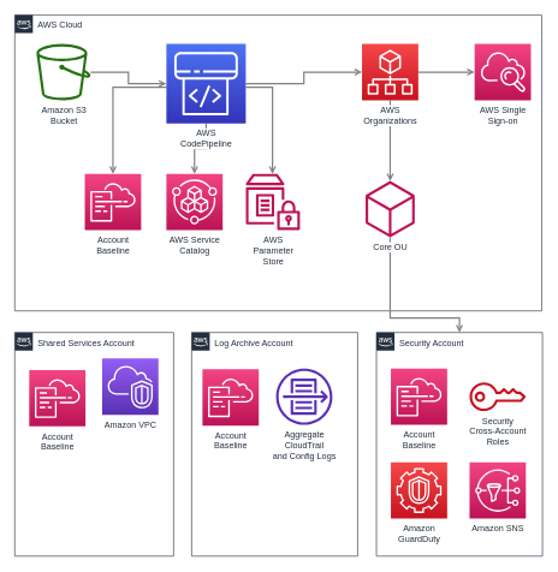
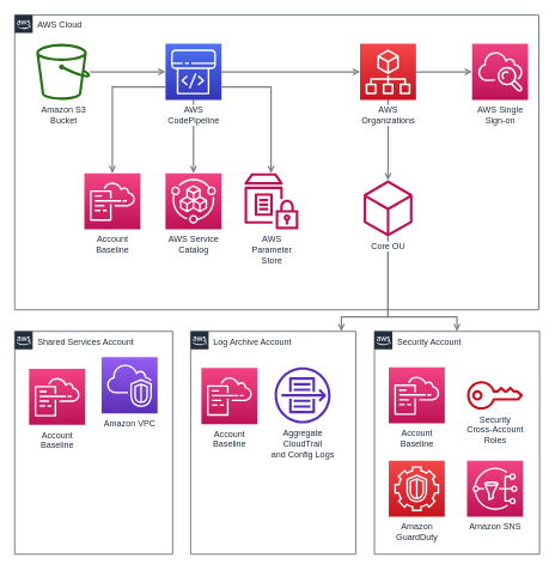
  <mxCell id="0" />
  <mxCell id="1" parent="0" />
  <mxCell id="2" value="Shared Services Account" style="points=[[0,0],[0.25,0],[0.5,0],[0.75,0],[1,0],[1,0.25],[1,0.5],[1,0.75],[1,1],[0.75,1],[0.5,1],[0.25,1],[0,1],[0,0.75],[0,0.5],[0,0.25]];outlineConnect=0;gradientColor=none;html=1;whiteSpace=wrap;fontSize=12;fontStyle=0;shape=mxgraph.aws4.group;grIcon=mxgraph.aws4.group_aws_cloud_alt;strokeColor=#232F3E;fillColor=none;verticalAlign=top;align=left;spacingLeft=30;fontColor=#232F3E;dashed=0;labelBackgroundColor=#ffffff;container=1;pointerEvents=0;collapsible=0;recursiveResize=0;" parent="1" vertex="1"><mxGeometry x="20" y="460.5" width="220" height="310" as="geometry" /></mxCell>
  <mxCell id="3" value="Log Archive Account" style="points=[[0,0],[0.25,0],[0.5,0],[0.75,0],[1,0],[1,0.25],[1,0.5],[1,0.75],[1,1],[0.75,1],[0.5,1],[0.25,1],[0,1],[0,0.75],[0,0.5],[0,0.25]];outlineConnect=0;gradientColor=none;html=1;whiteSpace=wrap;fontSize=12;fontStyle=0;shape=mxgraph.aws4.group;grIcon=mxgraph.aws4.group_aws_cloud_alt;strokeColor=#232F3E;fillColor=none;verticalAlign=top;align=left;spacingLeft=30;fontColor=#232F3E;dashed=0;labelBackgroundColor=#ffffff;container=1;pointerEvents=0;collapsible=0;recursiveResize=0;" parent="1" vertex="1"><mxGeometry x="265" y="460.5" width="230" height="310" as="geometry" /></mxCell>
  <mxCell id="4" value="Security Account" style="points=[[0,0],[0.25,0],[0.5,0],[0.75,0],[1,0],[1,0.25],[1,0.5],[1,0.75],[1,1],[0.75,1],[0.5,1],[0.25,1],[0,1],[0,0.75],[0,0.5],[0,0.25]];outlineConnect=0;gradientColor=none;html=1;whiteSpace=wrap;fontSize=12;fontStyle=0;shape=mxgraph.aws4.group;grIcon=mxgraph.aws4.group_aws_cloud_alt;strokeColor=#232F3E;fillColor=none;verticalAlign=top;align=left;spacingLeft=30;fontColor=#232F3E;dashed=0;labelBackgroundColor=#ffffff;container=1;pointerEvents=0;collapsible=0;recursiveResize=0;" parent="1" vertex="1"><mxGeometry x="521" y="460.5" width="230" height="310" as="geometry" /></mxCell>
  <mxCell id="5" value="AWS Cloud" style="points=[[0,0],[0.25,0],[0.5,0],[0.75,0],[1,0],[1,0.25],[1,0.5],[1,0.75],[1,1],[0.75,1],[0.5,1],[0.25,1],[0,1],[0,0.75],[0,0.5],[0,0.25]];outlineConnect=0;gradientColor=none;html=1;whiteSpace=wrap;fontSize=12;fontStyle=0;shape=mxgraph.aws4.group;grIcon=mxgraph.aws4.group_aws_cloud_alt;strokeColor=#232F3E;fillColor=none;verticalAlign=top;align=left;spacingLeft=30;fontColor=#232F3E;dashed=0;labelBackgroundColor=#ffffff;container=1;pointerEvents=0;collapsible=0;recursiveResize=0;" parent="1" vertex="1"><mxGeometry x="20" y="20.5" width="730" height="410" as="geometry" /></mxCell>
  <mxCell id="6" style="edgeStyle=orthogonalEdgeStyle;rounded=0;orthogonalLoop=1;jettySize=auto;html=1;startArrow=none;startFill=0;endArrow=open;endFill=0;strokeColor=#808080;strokeWidth=2;" parent="1" source="15" target="16" edge="1"><mxGeometry relative="1" as="geometry" /></mxCell>
  <mxCell id="7" style="edgeStyle=orthogonalEdgeStyle;rounded=0;orthogonalLoop=1;jettySize=auto;html=1;startArrow=none;startFill=0;endArrow=open;endFill=0;strokeColor=#808080;strokeWidth=2;" parent="1" source="16" target="17" edge="1"><mxGeometry relative="1" as="geometry" /></mxCell>
  <mxCell id="8" style="edgeStyle=orthogonalEdgeStyle;rounded=0;orthogonalLoop=1;jettySize=auto;html=1;startArrow=none;startFill=0;endArrow=open;endFill=0;strokeColor=#808080;strokeWidth=2;" parent="1" source="16" target="19" edge="1"><mxGeometry relative="1" as="geometry"><Array as="points"><mxPoint x="156" y="120.5" /></Array></mxGeometry></mxCell>
  <mxCell id="9" style="edgeStyle=orthogonalEdgeStyle;rounded=0;orthogonalLoop=1;jettySize=auto;html=1;startArrow=none;startFill=0;endArrow=open;endFill=0;strokeColor=#808080;strokeWidth=2;" parent="1" source="16" target="20" edge="1"><mxGeometry relative="1" as="geometry" /></mxCell>
  <mxCell id="10" style="edgeStyle=orthogonalEdgeStyle;rounded=0;orthogonalLoop=1;jettySize=auto;html=1;startArrow=none;startFill=0;endArrow=open;endFill=0;strokeColor=#808080;strokeWidth=2;" parent="1" source="16" target="21" edge="1"><mxGeometry relative="1" as="geometry"><Array as="points"><mxPoint x="377" y="120.5" /></Array></mxGeometry></mxCell>
  <mxCell id="11" style="edgeStyle=orthogonalEdgeStyle;rounded=0;orthogonalLoop=1;jettySize=auto;html=1;startArrow=none;startFill=0;endArrow=open;endFill=0;strokeColor=#808080;strokeWidth=2;" parent="1" source="17" target="18" edge="1"><mxGeometry relative="1" as="geometry" /></mxCell>
  <mxCell id="12" style="edgeStyle=orthogonalEdgeStyle;rounded=0;orthogonalLoop=1;jettySize=auto;html=1;startArrow=none;startFill=0;endArrow=open;endFill=0;strokeColor=#808080;strokeWidth=2;" parent="1" source="17" target="22" edge="1"><mxGeometry relative="1" as="geometry" /></mxCell>
+ <mxCell id="13" style="edgeStyle=orthogonalEdgeStyle;rounded=0;orthogonalLoop=1;jettySize=auto;html=1;startArrow=none;startFill=0;endArrow=open;endFill=0;strokeColor=#808080;strokeWidth=2;" parent="1" source="22" target="3" edge="1"><mxGeometry relative="1" as="geometry"><Array as="points"><mxPoint x="540" y="440.5" /><mxPoint x="475" y="440.5" /></Array></mxGeometry></mxCell>
  <mxCell id="14" style="edgeStyle=orthogonalEdgeStyle;rounded=0;orthogonalLoop=1;jettySize=auto;html=1;entryX=0.5;entryY=0;entryDx=0;entryDy=0;startArrow=none;startFill=0;endArrow=open;endFill=0;strokeColor=#808080;strokeWidth=2;" parent="1" source="22" target="4" edge="1"><mxGeometry relative="1" as="geometry"><Array as="points"><mxPoint x="540" y="440.5" /><mxPoint x="636" y="440.5" /></Array></mxGeometry></mxCell>
  <mxCell id="15" value="Amazon S3&lt;br&gt;Bucket&lt;br&gt;" style="outlineConnect=0;fontColor=#232F3E;gradientColor=none;fillColor=#277116;strokeColor=none;dashed=0;verticalLabelPosition=bottom;verticalAlign=top;align=center;html=1;fontSize=12;fontStyle=0;aspect=fixed;pointerEvents=1;shape=mxgraph.aws4.bucket;labelBackgroundColor=#ffffff;" parent="1" vertex="1"><mxGeometry x="50" y="60.5" width="75" height="78" as="geometry" /></mxCell>
- <mxCell id="16" value="AWS&lt;br&gt;CodePipeline&lt;br&gt;" style="outlineConnect=0;fontColor=#232F3E;gradientColor=#4D72F3;gradientDirection=north;fillColor=#3334B9;strokeColor=#ffffff;dashed=0;verticalLabelPosition=bottom;verticalAlign=top;align=center;html=1;fontSize=12;fontStyle=0;aspect=fixed;shape=mxgraph.aws4.resourceIcon;resIcon=mxgraph.aws4.codepipeline;labelBackgroundColor=#ffffff;" parent="1" vertex="1"><mxGeometry x="230" y="60.5" width="110" height="110" as="geometry" /></mxCell>
+ <mxCell id="16" value="AWS&lt;br&gt;CodePipeline&lt;br&gt;" style="outlineConnect=0;fontColor=#232F3E;gradientColor=#4D72F3;gradientDirection=north;fillColor=#3334B9;strokeColor=#ffffff;dashed=0;verticalLabelPosition=bottom;verticalAlign=top;align=center;html=1;fontSize=12;fontStyle=0;aspect=fixed;shape=mxgraph.aws4.resourceIcon;resIcon=mxgraph.aws4.codepipeline;labelBackgroundColor=#ffffff;" parent="1" vertex="1"><mxGeometry x="230" y="60.5" width="78" height="78" as="geometry" /></mxCell>
  <mxCell id="17" value="AWS&lt;br&gt;Organizations&lt;br&gt;" style="outlineConnect=0;fontColor=#232F3E;gradientColor=#F54749;gradientDirection=north;fillColor=#C7131F;strokeColor=#ffffff;dashed=0;verticalLabelPosition=bottom;verticalAlign=top;align=center;html=1;fontSize=12;fontStyle=0;aspect=fixed;shape=mxgraph.aws4.resourceIcon;resIcon=mxgraph.aws4.organizations;labelBackgroundColor=#ffffff;" parent="1" vertex="1"><mxGeometry x="501" y="60.5" width="78" height="78" as="geometry" /></mxCell>
  <mxCell id="18" value="AWS Single&lt;br&gt;Sign-on&lt;br&gt;" style="outlineConnect=0;fontColor=#232F3E;gradientColor=#F34482;gradientDirection=north;fillColor=#BC1356;strokeColor=#ffffff;dashed=0;verticalLabelPosition=bottom;verticalAlign=top;align=center;html=1;fontSize=12;fontStyle=0;aspect=fixed;shape=mxgraph.aws4.resourceIcon;resIcon=mxgraph.aws4.cloudwatch;labelBackgroundColor=#ffffff;" parent="1" vertex="1"><mxGeometry x="657" y="60.5" width="78" height="78" as="geometry" /></mxCell>
  <mxCell id="19" value="Account&lt;br&gt;Baseline&lt;br&gt;" style="outlineConnect=0;fontColor=#232F3E;gradientColor=#F34482;gradientDirection=north;fillColor=#BC1356;strokeColor=#ffffff;dashed=0;verticalLabelPosition=bottom;verticalAlign=top;align=center;html=1;fontSize=12;fontStyle=0;aspect=fixed;shape=mxgraph.aws4.resourceIcon;resIcon=mxgraph.aws4.cloudformation;labelBackgroundColor=#ffffff;" parent="1" vertex="1"><mxGeometry x="117" y="240.5" width="78" height="78" as="geometry" /></mxCell>
  <mxCell id="20" value="AWS Service&lt;br&gt;Catalog&lt;br&gt;" style="outlineConnect=0;fontColor=#232F3E;gradientColor=#F34482;gradientDirection=north;fillColor=#BC1356;strokeColor=#ffffff;dashed=0;verticalLabelPosition=bottom;verticalAlign=top;align=center;html=1;fontSize=12;fontStyle=0;aspect=fixed;shape=mxgraph.aws4.resourceIcon;resIcon=mxgraph.aws4.service_catalog;labelBackgroundColor=#ffffff;" parent="1" vertex="1"><mxGeometry x="230" y="240.5" width="78" height="78" as="geometry" /></mxCell>
  <mxCell id="21" value="AWS&lt;br&gt;Parameter&lt;br&gt;Store&lt;br&gt;" style="outlineConnect=0;fontColor=#232F3E;gradientColor=none;fillColor=#BC1356;strokeColor=none;dashed=0;verticalLabelPosition=bottom;verticalAlign=top;align=center;html=1;fontSize=12;fontStyle=0;aspect=fixed;pointerEvents=1;shape=mxgraph.aws4.parameter_store;labelBackgroundColor=#ffffff;" parent="1" vertex="1"><mxGeometry x="340" y="240.5" width="75" height="78" as="geometry" /></mxCell>
  <mxCell id="22" value="Core OU" style="outlineConnect=0;fontColor=#232F3E;gradientColor=none;fillColor=#BC1356;strokeColor=none;dashed=0;verticalLabelPosition=bottom;verticalAlign=top;align=center;html=1;fontSize=12;fontStyle=0;aspect=fixed;pointerEvents=1;shape=mxgraph.aws4.resources;labelBackgroundColor=#ffffff;" parent="1" vertex="1"><mxGeometry x="506" y="250.5" width="68" height="78" as="geometry" /></mxCell>
  <mxCell id="23" value="Account&lt;br&gt;Baseline&lt;br&gt;" style="outlineConnect=0;fontColor=#232F3E;gradientColor=#F34482;gradientDirection=north;fillColor=#BC1356;strokeColor=#ffffff;dashed=0;verticalLabelPosition=bottom;verticalAlign=top;align=center;html=1;fontSize=12;fontStyle=0;aspect=fixed;shape=mxgraph.aws4.resourceIcon;resIcon=mxgraph.aws4.cloudformation;labelBackgroundColor=#ffffff;" parent="1" vertex="1"><mxGeometry x="40" y="512.5" width="78" height="78" as="geometry" /></mxCell>
  <mxCell id="24" value="Amazon VPC" style="outlineConnect=0;fontColor=#232F3E;gradientColor=#945DF2;gradientDirection=north;fillColor=#5A30B5;strokeColor=#ffffff;dashed=0;verticalLabelPosition=bottom;verticalAlign=top;align=center;html=1;fontSize=12;fontStyle=0;aspect=fixed;shape=mxgraph.aws4.resourceIcon;resIcon=mxgraph.aws4.vpc;labelBackgroundColor=#ffffff;" parent="1" vertex="1"><mxGeometry x="141" y="496.5" width="78" height="78" as="geometry" /></mxCell>
  <mxCell id="25" value="Account&lt;br&gt;Baseline&lt;br&gt;" style="outlineConnect=0;fontColor=#232F3E;gradientColor=#F34482;gradientDirection=north;fillColor=#BC1356;strokeColor=#ffffff;dashed=0;verticalLabelPosition=bottom;verticalAlign=top;align=center;html=1;fontSize=12;fontStyle=0;aspect=fixed;shape=mxgraph.aws4.resourceIcon;resIcon=mxgraph.aws4.cloudformation;labelBackgroundColor=#ffffff;" parent="1" vertex="1"><mxGeometry x="280" y="511.5" width="78" height="78" as="geometry" /></mxCell>
  <mxCell id="26" value="Aggregate&lt;br&gt;CloudTrail&lt;br&gt;and Config Logs&lt;br&gt;" style="outlineConnect=0;fontColor=#232F3E;gradientColor=none;fillColor=#5A30B5;strokeColor=none;dashed=0;verticalLabelPosition=bottom;verticalAlign=top;align=center;html=1;fontSize=12;fontStyle=0;aspect=fixed;pointerEvents=1;shape=mxgraph.aws4.flow_logs;labelBackgroundColor=#ffffff;" parent="1" vertex="1"><mxGeometry x="382" y="510.5" width="78" height="78" as="geometry" /></mxCell>
  <mxCell id="27" value="Account&lt;br&gt;Baseline&lt;br&gt;" style="outlineConnect=0;fontColor=#232F3E;gradientColor=#F34482;gradientDirection=north;fillColor=#BC1356;strokeColor=#ffffff;dashed=0;verticalLabelPosition=bottom;verticalAlign=top;align=center;html=1;fontSize=12;fontStyle=0;aspect=fixed;shape=mxgraph.aws4.resourceIcon;resIcon=mxgraph.aws4.cloudformation;labelBackgroundColor=#ffffff;" parent="1" vertex="1"><mxGeometry x="541" y="510.5" width="78" height="78" as="geometry" /></mxCell>
  <mxCell id="28" value="Security&lt;br&gt;Cross-Account&lt;br&gt;Roles&lt;br&gt;" style="outlineConnect=0;fontColor=#232F3E;gradientColor=none;fillColor=#C7131F;strokeColor=none;dashed=0;verticalLabelPosition=bottom;verticalAlign=top;align=center;html=1;fontSize=12;fontStyle=0;aspect=fixed;pointerEvents=1;shape=mxgraph.aws4.addon;labelBackgroundColor=#ffffff;" parent="1" vertex="1"><mxGeometry x="650" y="529.5" width="78" height="40" as="geometry" /></mxCell>
  <mxCell id="29" value="Amazon&lt;br&gt;GuardDuty&lt;br&gt;" style="outlineConnect=0;fontColor=#232F3E;gradientColor=#F54749;gradientDirection=north;fillColor=#C7131F;strokeColor=#ffffff;dashed=0;verticalLabelPosition=bottom;verticalAlign=top;align=center;html=1;fontSize=12;fontStyle=0;aspect=fixed;shape=mxgraph.aws4.resourceIcon;resIcon=mxgraph.aws4.guardduty;labelBackgroundColor=#ffffff;" parent="1" vertex="1"><mxGeometry x="541" y="640.5" width="78" height="78" as="geometry" /></mxCell>
  <mxCell id="30" value="Amazon SNS" style="outlineConnect=0;fontColor=#232F3E;gradientColor=#F34482;gradientDirection=north;fillColor=#BC1356;strokeColor=#ffffff;dashed=0;verticalLabelPosition=bottom;verticalAlign=top;align=center;html=1;fontSize=12;fontStyle=0;aspect=fixed;shape=mxgraph.aws4.resourceIcon;resIcon=mxgraph.aws4.sns;labelBackgroundColor=#ffffff;" parent="1" vertex="1"><mxGeometry x="650" y="640.5" width="78" height="78" as="geometry" /></mxCell>
